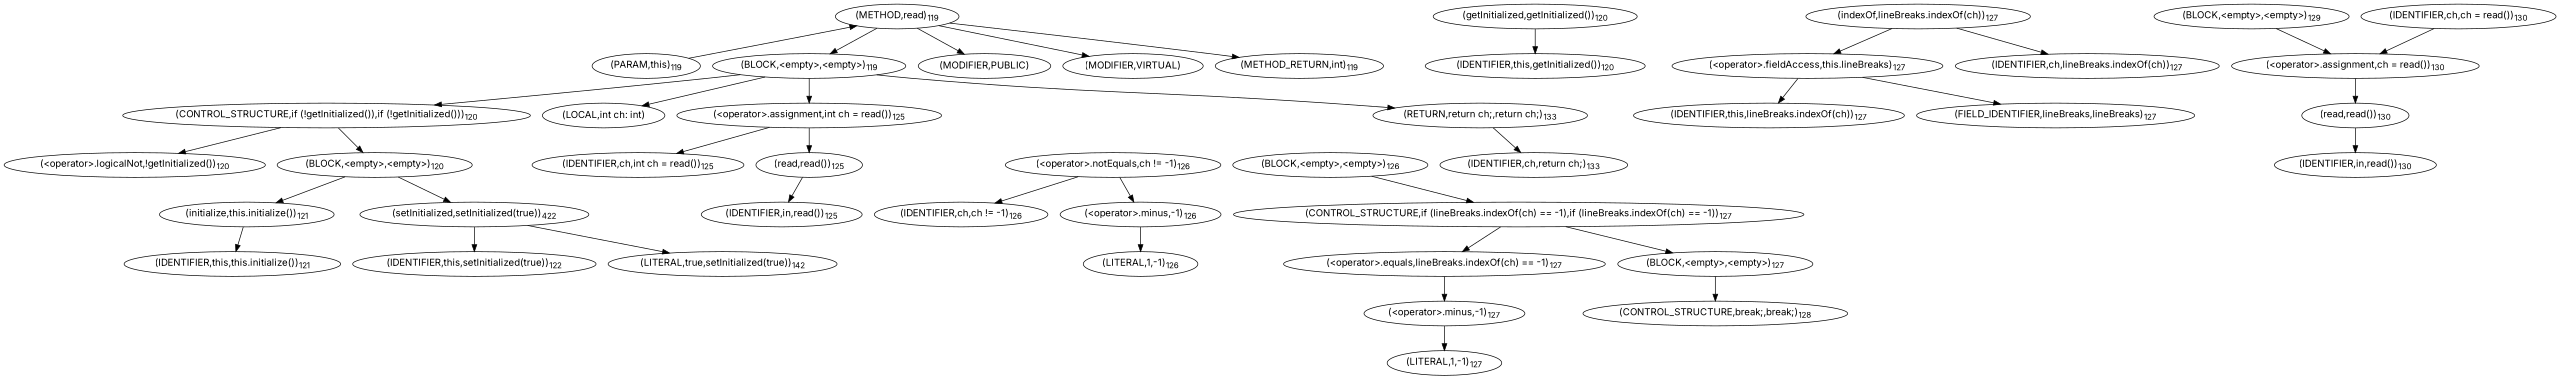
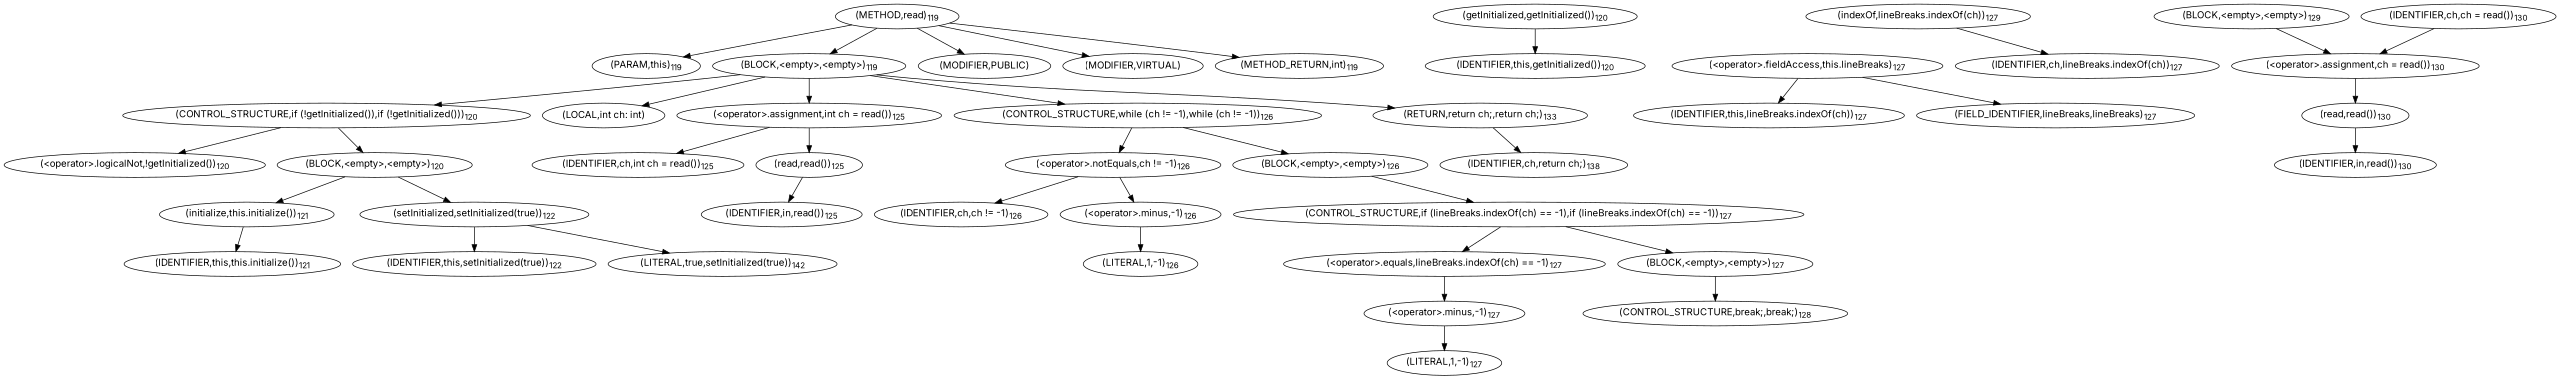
  digraph {
    fontname=Inter
    node [fontname=Inter]
    edge [fontname=Inter]
    n1 [label=<(METHOD,read)<SUB>119</SUB>>]
    n2 [label=<(PARAM,this)<SUB>119</SUB>>]
    n3 [label=<(BLOCK,&lt;empty&gt;,&lt;empty&gt;)<SUB>119</SUB>>]
    n4 [label=<(MODIFIER,PUBLIC)>]
    n5 [label=<(MODIFIER,VIRTUAL)>]
    n6 [label=<(METHOD_RETURN,int)<SUB>119</SUB>>]
    n7 [label=<(CONTROL_STRUCTURE,if (!getInitialized()),if (!getInitialized()))<SUB>120</SUB>>]
    n8 [label=<(LOCAL,int ch: int)>]
    n9 [label=<(&lt;operator&gt;.assignment,int ch = read())<SUB>125</SUB>>]
+   n10 [label=<(CONTROL_STRUCTURE,while (ch != -1),while (ch != -1))<SUB>126</SUB>>]
    n11 [label=<(RETURN,return ch;,return ch;)<SUB>133</SUB>>]
    n12 [label=<(&lt;operator&gt;.logicalNot,!getInitialized())<SUB>120</SUB>>]
    n13 [label=<(BLOCK,&lt;empty&gt;,&lt;empty&gt;)<SUB>120</SUB>>]
    n14 [label=<(IDENTIFIER,ch,int ch = read())<SUB>125</SUB>>]
    n15 [label=<(read,read())<SUB>125</SUB>>]
    n16 [label=<(&lt;operator&gt;.notEquals,ch != -1)<SUB>126</SUB>>]
    n17 [label=<(BLOCK,&lt;empty&gt;,&lt;empty&gt;)<SUB>126</SUB>>]
-   n18 [label=<(IDENTIFIER,ch,return ch;)<SUB>133</SUB>>]
+   n18 [label=<(IDENTIFIER,ch,return ch;)<SUB>138</SUB>>]
    n19 [label=<(initialize,this.initialize())<SUB>121</SUB>>]
-   n20 [label=<(setInitialized,setInitialized(true))<SUB>422</SUB>>]
+   n20 [label=<(setInitialized,setInitialized(true))<SUB>122</SUB>>]
    n21 [label=<(getInitialized,getInitialized())<SUB>120</SUB>>]
    n22 [label=<(IDENTIFIER,this,getInitialized())<SUB>120</SUB>>]
    n23 [label=<(IDENTIFIER,this,this.initialize())<SUB>121</SUB>>]
    n24 [label=<(IDENTIFIER,this,setInitialized(true))<SUB>122</SUB>>]
    n25 [label=<(LITERAL,true,setInitialized(true))<SUB>142</SUB>>]
    n26 [label=<(IDENTIFIER,in,read())<SUB>125</SUB>>]
    n27 [label=<(IDENTIFIER,ch,ch != -1)<SUB>126</SUB>>]
    n28 [label=<(&lt;operator&gt;.minus,-1)<SUB>126</SUB>>]
    n29 [label=<(CONTROL_STRUCTURE,if (lineBreaks.indexOf(ch) == -1),if (lineBreaks.indexOf(ch) == -1))<SUB>127</SUB>>]
    n30 [label=<(LITERAL,1,-1)<SUB>126</SUB>>]
    n31 [label=<(&lt;operator&gt;.equals,lineBreaks.indexOf(ch) == -1)<SUB>127</SUB>>]
    n32 [label=<(BLOCK,&lt;empty&gt;,&lt;empty&gt;)<SUB>127</SUB>>]
    n33 [label=<(&lt;operator&gt;.minus,-1)<SUB>127</SUB>>]
    n34 [label=<(CONTROL_STRUCTURE,break;,break;)<SUB>128</SUB>>]
    n35 [label=<(indexOf,lineBreaks.indexOf(ch))<SUB>127</SUB>>]
    n36 [label=<(&lt;operator&gt;.fieldAccess,this.lineBreaks)<SUB>127</SUB>>]
    n37 [label=<(IDENTIFIER,ch,lineBreaks.indexOf(ch))<SUB>127</SUB>>]
    n38 [label=<(LITERAL,1,-1)<SUB>127</SUB>>]
    n39 [label=<(IDENTIFIER,this,lineBreaks.indexOf(ch))<SUB>127</SUB>>]
    n40 [label=<(FIELD_IDENTIFIER,lineBreaks,lineBreaks)<SUB>127</SUB>>]
    n41 [label=<(BLOCK,&lt;empty&gt;,&lt;empty&gt;)<SUB>129</SUB>>]
    n42 [label=<(&lt;operator&gt;.assignment,ch = read())<SUB>130</SUB>>]
    n43 [label=<(read,read())<SUB>130</SUB>>]
    n44 [label=<(IDENTIFIER,ch,ch = read())<SUB>130</SUB>>]
    n45 [label=<(IDENTIFIER,in,read())<SUB>130</SUB>>]
-   n2 -> n1
+   n1 -> n2
    n1 -> n3
    n1 -> n4
    n1 -> n5
    n1 -> n6
    n3 -> n7
    n3 -> n8
    n3 -> n9
+   n3 -> n10
    n3 -> n11
    n7 -> n12
    n7 -> n13
    n9 -> n14
    n9 -> n15
+   n10 -> n16
+   n10 -> n17
    n11 -> n18
    n13 -> n19
    n13 -> n20
    n15 -> n26
    n16 -> n27
    n16 -> n28
    n17 -> n29
    n19 -> n23
    n20 -> n24
    n20 -> n25
    n21 -> n22
    n28 -> n30
    n29 -> n31
    n29 -> n32
    n31 -> n33
    n32 -> n34
    n33 -> n38
-   n35 -> n36
    n35 -> n37
    n36 -> n39
    n36 -> n40
    n41 -> n42
    n42 -> n43
    n43 -> n45
    n44 -> n42
  }
